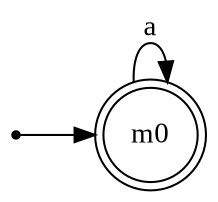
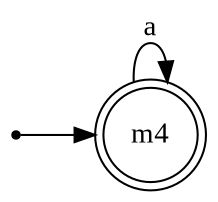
  digraph {
    rankdir=LR
    fontname="Liberation Serif"
    node [fontname="Liberation Serif"]
    edge [fontname="Liberation Serif"]
    __start__ [shape=point]
-   m0 [shape=doublecircle]
+   m0 [shape=doublecircle label=m4]
    __start__ -> m0
    m0 -> m0 [label=a]
  }
